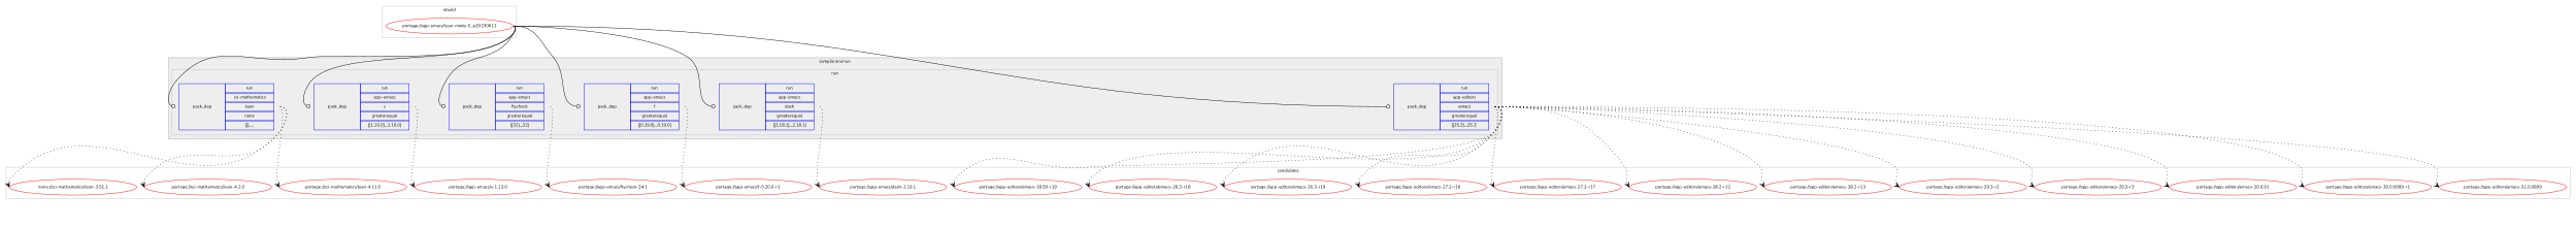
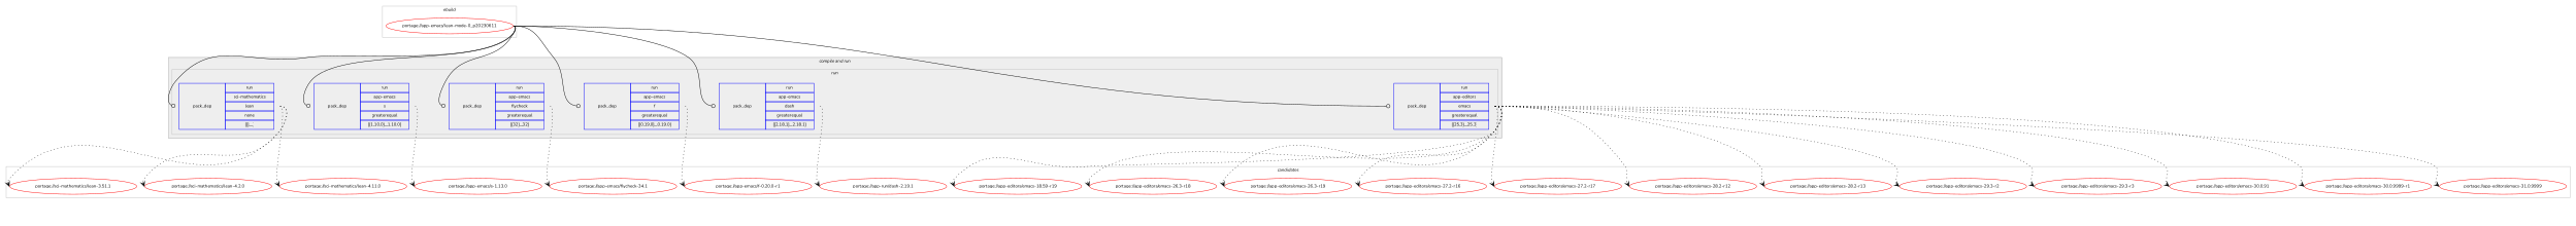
  digraph {
    compound=true
    concentrate=true
    fontname=Nunito
    fontsize=10
    newrank=true
    rankdir=TB
    ranksep=1.5
    node [color=red fontname=Nunito fontsize=10]
    edge [arrowhead=vee fontname=Nunito headport=w style=dotted tailport=e weight=100]
    n1 [label="portage://app-emacs/lean-mode-0_p20230611" width=4]
    n2 [color=blue label=<<TABLE BORDER="0" CELLBORDER="1" CELLSPACING="0" CELLPADDING="4" WIDTH="220"><TR><TD ROWSPAN="6" CELLPADDING="30">pack_dep</TD></TR><TR><TD WIDTH="110">run</TD></TR><TR><TD>app-editors</TD></TR><TR><TD>emacs</TD></TR><TR><TD>greaterequal</TD></TR><TR><TD>[[25,3],,,25.3]</TD></TR></TABLE>> shape=none]
    n3 [color=blue label=<<TABLE BORDER="0" CELLBORDER="1" CELLSPACING="0" CELLPADDING="4" WIDTH="220"><TR><TD ROWSPAN="6" CELLPADDING="30">pack_dep</TD></TR><TR><TD WIDTH="110">run</TD></TR><TR><TD>app-emacs</TD></TR><TR><TD>dash</TD></TR><TR><TD>greaterequal</TD></TR><TR><TD>[[2,18,1],,,2.18.1]</TD></TR></TABLE>> shape=none]
    n4 [color=blue label=<<TABLE BORDER="0" CELLBORDER="1" CELLSPACING="0" CELLPADDING="4" WIDTH="220"><TR><TD ROWSPAN="6" CELLPADDING="30">pack_dep</TD></TR><TR><TD WIDTH="110">run</TD></TR><TR><TD>app-emacs</TD></TR><TR><TD>f</TD></TR><TR><TD>greaterequal</TD></TR><TR><TD>[[0,19,0],,,0.19.0]</TD></TR></TABLE>> shape=none]
    n5 [color=blue label=<<TABLE BORDER="0" CELLBORDER="1" CELLSPACING="0" CELLPADDING="4" WIDTH="220"><TR><TD ROWSPAN="6" CELLPADDING="30">pack_dep</TD></TR><TR><TD WIDTH="110">run</TD></TR><TR><TD>app-emacs</TD></TR><TR><TD>flycheck</TD></TR><TR><TD>greaterequal</TD></TR><TR><TD>[[32],,,32]</TD></TR></TABLE>> shape=none]
    n6 [color=blue label=<<TABLE BORDER="0" CELLBORDER="1" CELLSPACING="0" CELLPADDING="4" WIDTH="220"><TR><TD ROWSPAN="6" CELLPADDING="30">pack_dep</TD></TR><TR><TD WIDTH="110">run</TD></TR><TR><TD>app-emacs</TD></TR><TR><TD>s</TD></TR><TR><TD>greaterequal</TD></TR><TR><TD>[[1,10,0],,,1.10.0]</TD></TR></TABLE>> shape=none]
    n7 [color=blue label=<<TABLE BORDER="0" CELLBORDER="1" CELLSPACING="0" CELLPADDING="4" WIDTH="220"><TR><TD ROWSPAN="6" CELLPADDING="30">pack_dep</TD></TR><TR><TD WIDTH="110">run</TD></TR><TR><TD>sci-mathematics</TD></TR><TR><TD>lean</TD></TR><TR><TD>none</TD></TR><TR><TD>[[],,,,]</TD></TR></TABLE>> shape=none]
    n8 [label="portage://app-editors/emacs-31.0.9999" width=4]
    n9 [label="portage://app-editors/emacs-30.0.9999-r1" width=4]
    n10 [label="portage://app-editors/emacs-30.0.91" width=4]
    n11 [label="portage://app-editors/emacs-29.3-r3" width=4]
    n12 [label="portage://app-editors/emacs-29.3-r2" width=4]
    n13 [label="portage://app-editors/emacs-28.2-r13" width=4]
    n14 [label="portage://app-editors/emacs-28.2-r12" width=4]
    n15 [label="portage://app-editors/emacs-27.2-r17" width=4]
    n16 [label="portage://app-editors/emacs-27.2-r16" width=4]
    n17 [label="portage://app-editors/emacs-26.3-r19" width=4]
    n18 [label="portage://app-editors/emacs-26.3-r18" width=4]
    n19 [label="portage://app-editors/emacs-18.59-r19" width=4]
-   n20 [label="portage://app-emacs/dash-2.19.1" width=4]
+   n20 [label="portage://app-run/dash-2.19.1" width=4]
    n21 [label="portage://app-emacs/f-0.20.0-r1" width=4]
    n22 [label="portage://app-emacs/flycheck-34.1" width=4]
    n23 [label="portage://app-emacs/s-1.13.0" width=4]
    n24 [label="portage://sci-mathematics/lean-4.11.0" width=4]
    n25 [label="portage://sci-mathematics/lean-4.2.0" width=4]
-   n26 [label="none://sci-mathematics/lean-3.51.1" width=4]
+   n26 [label="portage://sci-mathematics/lean-3.51.1" width=4]
    subgraph cluster_1 {
      color=gray
      label=<<i>ebuild</i>>
      n1
    }
    subgraph cluster_2 {
      color=gray
      label=<<i>dependencies</i>>
      subgraph cluster_3 {
        color=gray
        fillcolor="#eeeeee"
        label=<<i>compile</i>>
        style=filled
      }
      subgraph cluster_4 {
        color=gray
        fillcolor="#eeeeee"
        label=<<i>compile and run</i>>
        style=filled
      }
      subgraph cluster_5 {
        color=gray
        fillcolor="#eeeeee"
        label=<<i>run</i>>
        style=filled
        subgraph sub_6 {
          color=gray
          fillcolor="#eeeeee"
          label=<<i>run</i>>
          style=filled
          n2
        }
        subgraph sub_7 {
          color=gray
          fillcolor="#eeeeee"
          label=<<i>run</i>>
          style=filled
          n3
        }
        subgraph sub_8 {
          color=gray
          fillcolor="#eeeeee"
          label=<<i>run</i>>
          style=filled
          n4
        }
        subgraph sub_9 {
          color=gray
          fillcolor="#eeeeee"
          label=<<i>run</i>>
          style=filled
          n5
        }
        subgraph sub_10 {
          color=gray
          fillcolor="#eeeeee"
          label=<<i>run</i>>
          style=filled
          n6
        }
        subgraph sub_11 {
          color=gray
          fillcolor="#eeeeee"
          label=<<i>run</i>>
          style=filled
          n7
        }
      }
    }
    subgraph cluster_12 {
      color=gray
      label=<<i>candidates</i>>
      rank=same
      subgraph sub_13 {
        color=black
        label=<<i>candidates</i>>
        nodesep=1
        rank=same
        n8
        n9
        n10
        n11
        n12
        n13
        n14
        n15
        n16
        n17
        n18
        n19
      }
      subgraph sub_14 {
        color=black
        label=<<i>candidates</i>>
        nodesep=1
        rank=same
        n20
      }
      subgraph sub_15 {
        color=black
        label=<<i>candidates</i>>
        nodesep=1
        rank=same
        n21
      }
      subgraph sub_16 {
        color=black
        label=<<i>candidates</i>>
        nodesep=1
        rank=same
        n22
      }
      subgraph sub_17 {
        color=black
        label=<<i>candidates</i>>
        nodesep=1
        rank=same
        n23
      }
      subgraph sub_18 {
        color=black
        label=<<i>candidates</i>>
        nodesep=1
        rank=same
        n24
        n25
        n26
      }
    }
    n1 -> n2 [arrowhead=odot style=solid weight=20]
    n1 -> n3 [arrowhead=odot style=solid weight=20]
    n1 -> n4 [arrowhead=odot style=solid weight=20]
    n1 -> n5 [arrowhead=odot style=solid weight=20]
    n1 -> n6 [arrowhead=odot style=solid weight=20]
    n1 -> n7 [arrowhead=odot style=solid weight=20]
    n2 -> n8
    n2 -> n9
    n2 -> n10
    n2 -> n11
    n2 -> n12
    n2 -> n13
    n2 -> n14
    n2 -> n15
    n2 -> n16
    n2 -> n17
    n2 -> n18
    n2 -> n19
    n3 -> n20
    n4 -> n21
    n5 -> n22
    n6 -> n23
    n7 -> n24
    n7 -> n25
    n7 -> n26
  }
